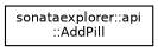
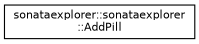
  digraph {
    rankdir=LR
-   n1 [color=black fillcolor=white fontname=Helvetica fontsize=10 height=0.2 label="sonataexplorer::api\l::AddPill" shape=record style=filled width=0.4]
+   n1 [color=black fillcolor=white fontname=Helvetica fontsize=10 height=0.2 label="sonataexplorer::sonataexplorer\l::AddPill" shape=record style=filled width=0.4]
  }
